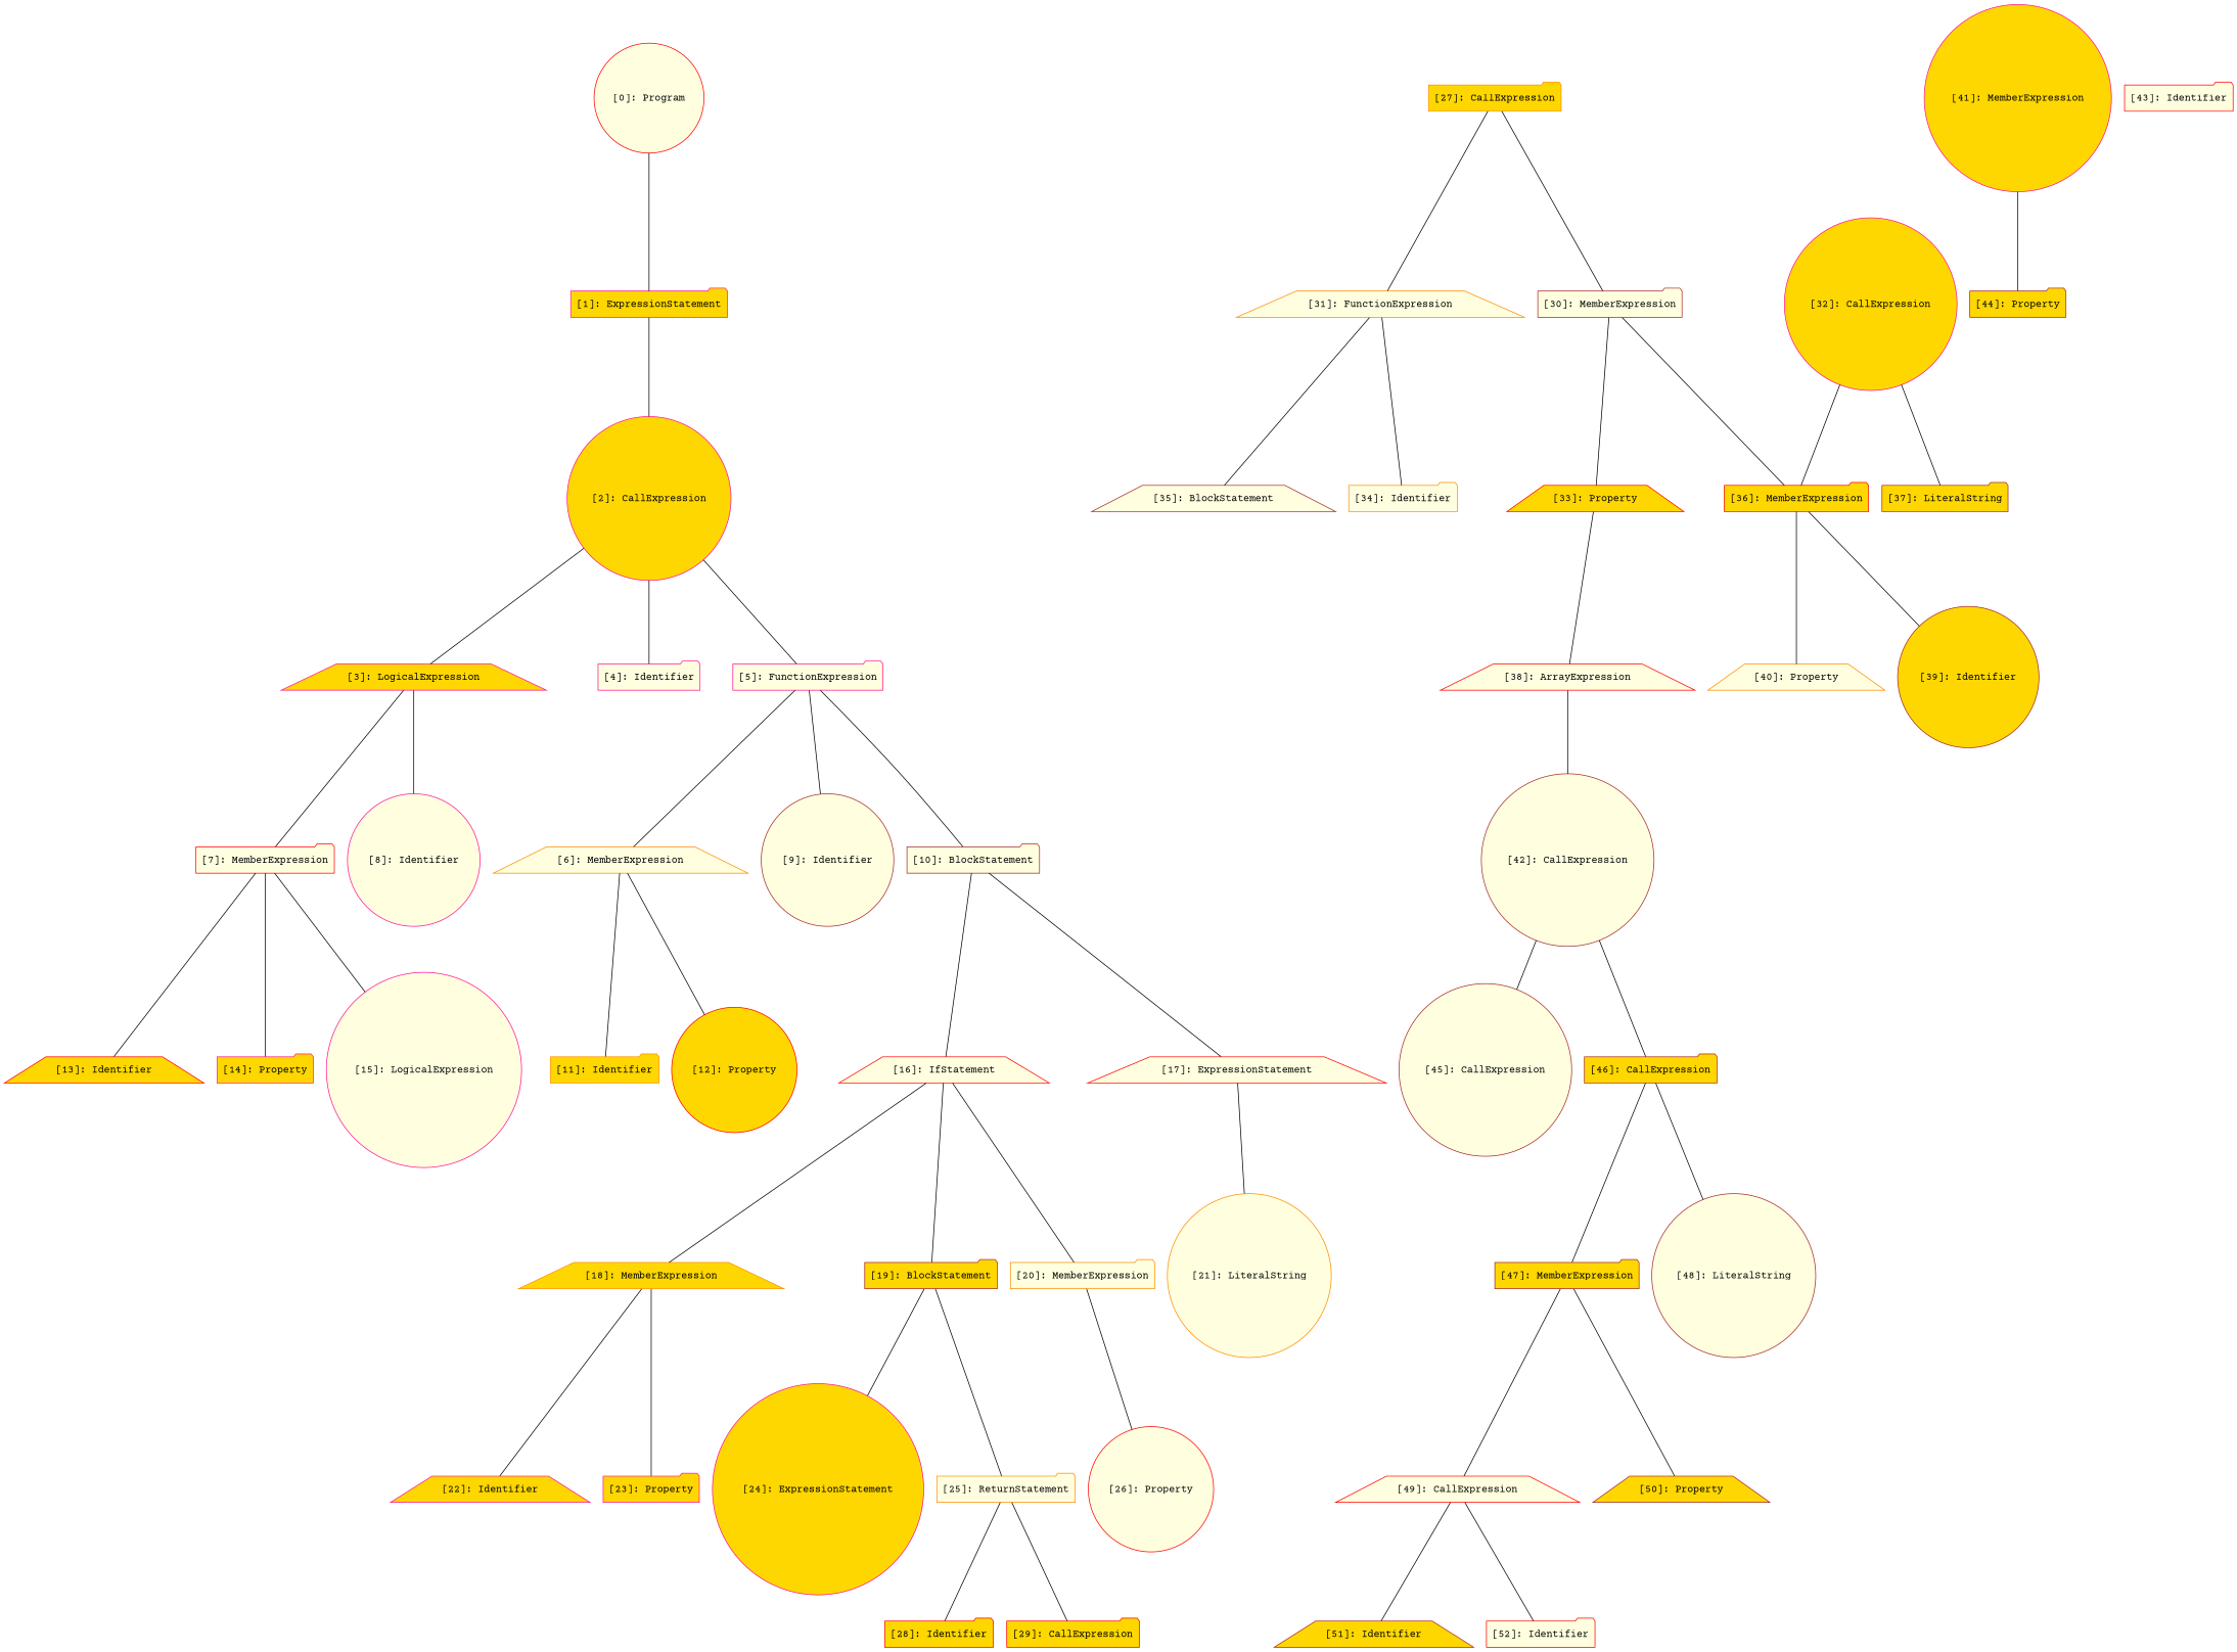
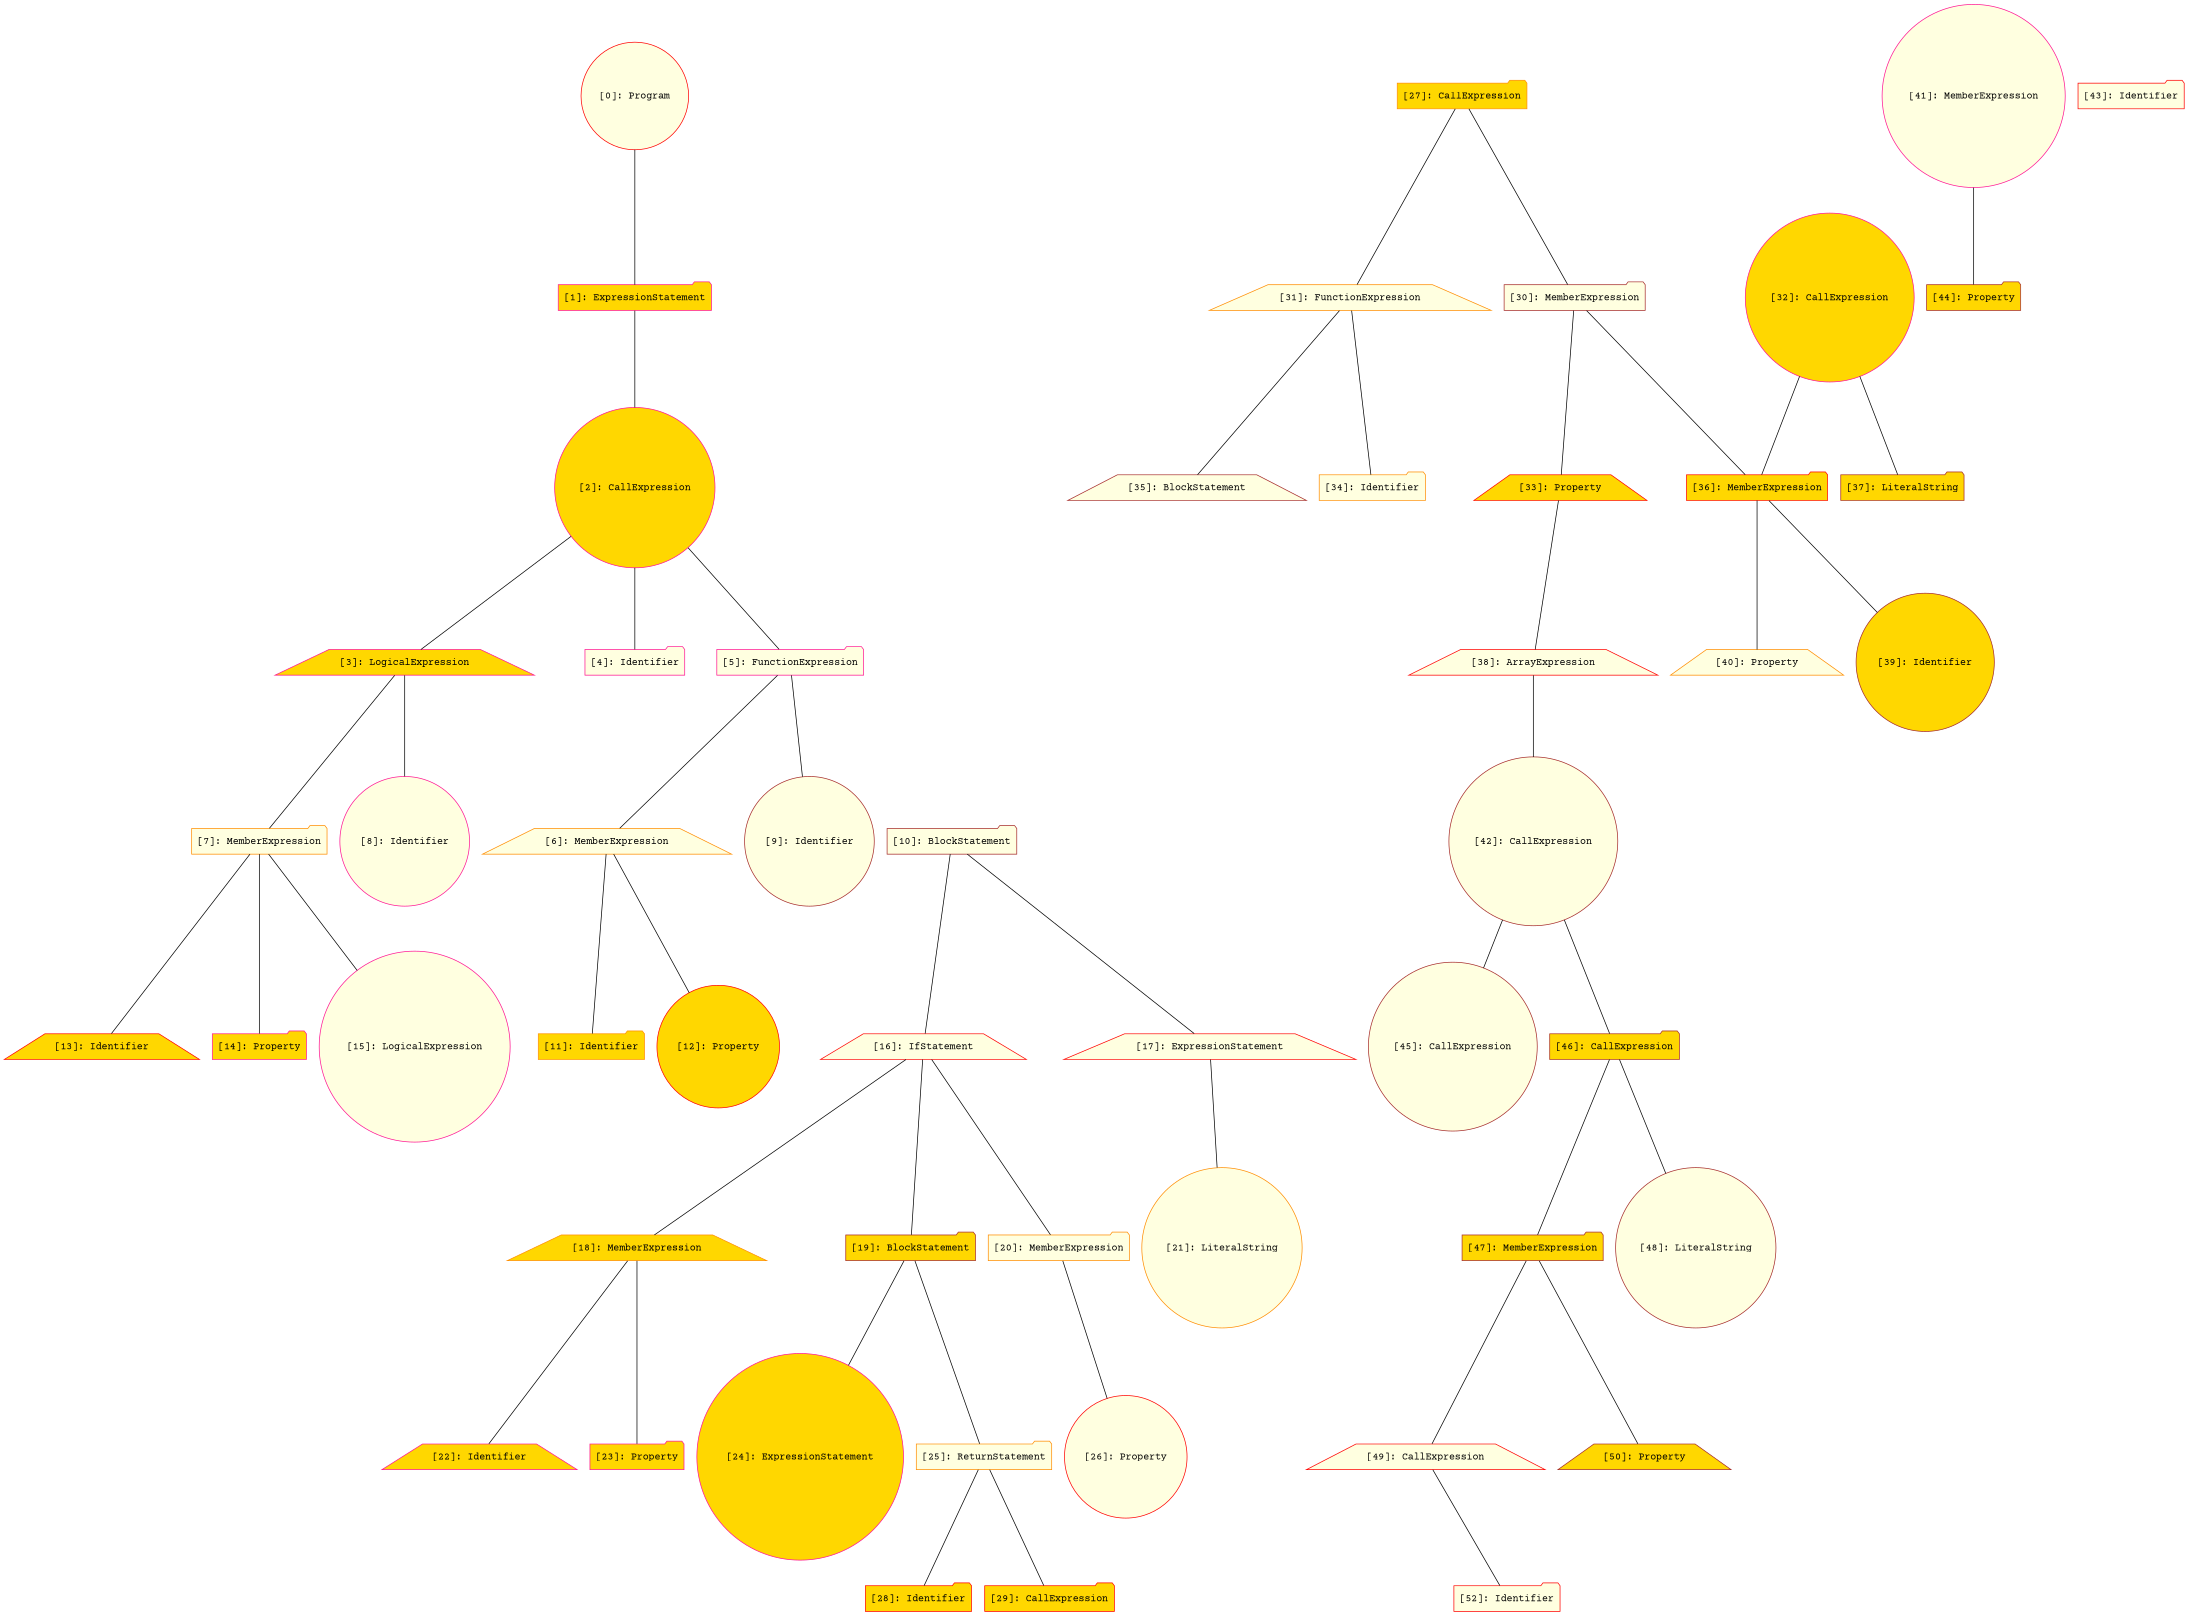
  graph {
    fontname="Courier Prime"
    node [color=red fillcolor=lightyellow fontname="Courier Prime" shape=folder style=filled]
    edge [fontname="Courier Prime"]
    n1 [label="[0]: Program" shape=circle]
    n2 [color=deeppink fillcolor=gold label="[1]: ExpressionStatement"]
    n3 [color=deeppink fillcolor=gold label="[2]: CallExpression" shape=circle]
    n4 [color=deeppink fillcolor=gold label="[3]: LogicalExpression" shape=trapezium]
    n5 [color=deeppink label="[4]: Identifier"]
    n6 [color=deeppink label="[5]: FunctionExpression"]
-   n7 [label="[7]: MemberExpression"]
+   n7 [color=darkorange label="[7]: MemberExpression"]
    n8 [color=deeppink label="[8]: Identifier" shape=circle]
    n9 [color=darkorange label="[6]: MemberExpression" shape=trapezium]
    n10 [color=brown label="[9]: Identifier" shape=circle]
    n11 [color=brown label="[10]: BlockStatement"]
    n12 [fillcolor=gold label="[13]: Identifier" shape=trapezium]
    n13 [color=deeppink fillcolor=gold label="[14]: Property"]
    n14 [color=deeppink label="[15]: LogicalExpression" shape=circle]
    n15 [color=darkorange fillcolor=gold label="[11]: Identifier"]
    n16 [fillcolor=gold label="[12]: Property" shape=circle]
    n17 [label="[16]: IfStatement" shape=trapezium]
    n18 [label="[17]: ExpressionStatement" shape=trapezium]
    n19 [color=darkorange fillcolor=gold label="[18]: MemberExpression" shape=trapezium]
    n20 [color=brown fillcolor=gold label="[19]: BlockStatement"]
    n21 [color=darkorange label="[20]: MemberExpression"]
    n22 [color=darkorange label="[21]: LiteralString" shape=circle]
    n23 [color=deeppink fillcolor=gold label="[22]: Identifier" shape=trapezium]
    n24 [color=deeppink fillcolor=gold label="[23]: Property"]
    n25 [color=deeppink fillcolor=gold label="[24]: ExpressionStatement" shape=circle]
    n26 [color=darkorange label="[25]: ReturnStatement"]
    n27 [label="[26]: Property" shape=circle]
    n28 [fillcolor=gold label="[28]: Identifier"]
    n29 [fillcolor=gold label="[29]: CallExpression"]
    n30 [color=darkorange fillcolor=gold label="[27]: CallExpression"]
    n31 [color=brown label="[30]: MemberExpression"]
    n32 [color=darkorange label="[31]: FunctionExpression" shape=trapezium]
    n33 [fillcolor=gold label="[33]: Property" shape=trapezium]
    n34 [fillcolor=gold label="[36]: MemberExpression"]
    n35 [color=darkorange label="[34]: Identifier"]
    n36 [color=brown label="[35]: BlockStatement" shape=trapezium]
    n37 [color=deeppink fillcolor=gold label="[32]: CallExpression" shape=circle]
    n38 [color=brown fillcolor=gold label="[37]: LiteralString"]
    n39 [label="[38]: ArrayExpression" shape=trapezium]
    n40 [color=brown fillcolor=gold label="[39]: Identifier" shape=circle]
    n41 [color=darkorange label="[40]: Property" shape=trapezium]
    n42 [color=brown label="[42]: CallExpression" shape=circle]
    n43 [color=brown label="[45]: CallExpression" shape=circle]
    n44 [color=brown fillcolor=gold label="[46]: CallExpression"]
-   n45 [color=deeppink fillcolor=gold label="[41]: MemberExpression" shape=circle]
+   n45 [color=deeppink label="[41]: MemberExpression" shape=circle]
    n46 [color=brown fillcolor=gold label="[44]: Property"]
    n47 [color=brown fillcolor=gold label="[47]: MemberExpression"]
    n48 [color=brown label="[48]: LiteralString" shape=circle]
    n49 [label="[43]: Identifier"]
    n50 [label="[49]: CallExpression" shape=trapezium]
    n51 [color=brown fillcolor=gold label="[50]: Property" shape=trapezium]
-   n52 [color=brown fillcolor=gold label="[51]: Identifier" shape=trapezium]
    n53 [label="[52]: Identifier"]
    n1 -- n2
    n2 -- n3
    n3 -- n4
    n3 -- n5
    n3 -- n6
    n4 -- n7
    n4 -- n8
    n6 -- n9
    n6 -- n10
-   n6 -- n11
    n7 -- n12
    n7 -- n13
    n7 -- n14
    n9 -- n15
    n9 -- n16
    n11 -- n17
    n11 -- n18
    n17 -- n19
    n17 -- n20
    n17 -- n21
    n18 -- n22
    n19 -- n23
    n19 -- n24
    n20 -- n25
    n20 -- n26
    n21 -- n27
    n26 -- n28
    n26 -- n29
    n30 -- n31
    n30 -- n32
    n31 -- n33
    n31 -- n34
    n32 -- n35
    n32 -- n36
    n33 -- n39
    n34 -- n40
    n34 -- n41
    n37 -- n34
    n37 -- n38
    n39 -- n42
    n42 -- n43
    n42 -- n44
    n44 -- n47
    n44 -- n48
    n45 -- n46
    n47 -- n50
    n47 -- n51
-   n50 -- n52
    n50 -- n53
  }
